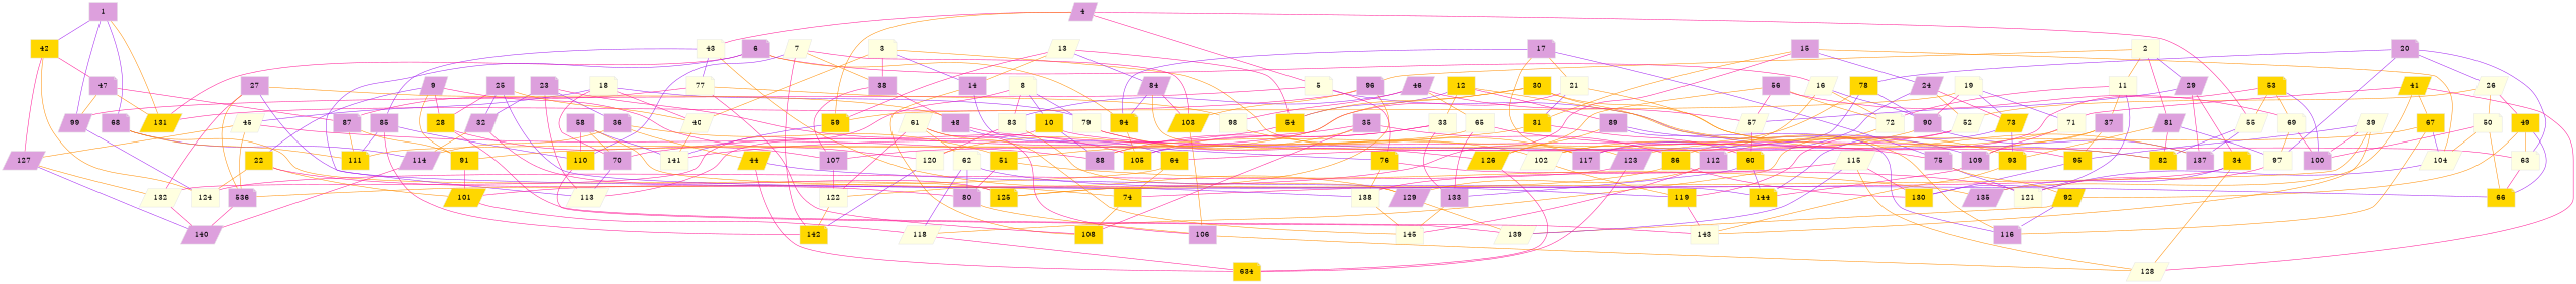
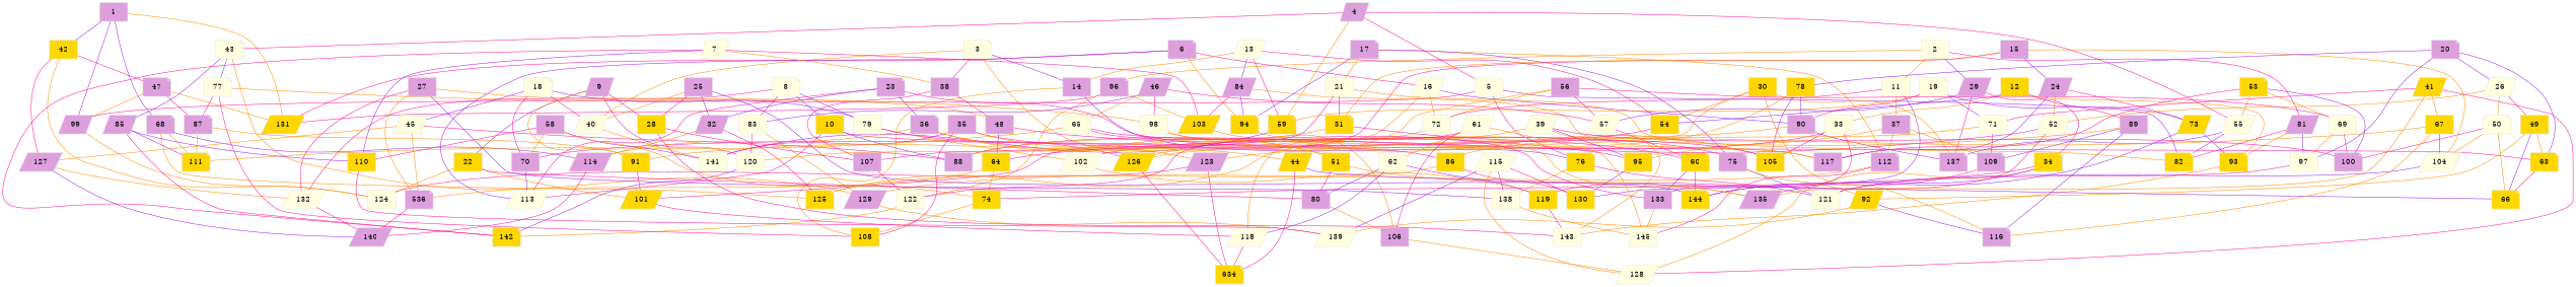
  graph {
    fontname="DejaVu Serif"
    node [color=gray90 fillcolor=plum fontname="DejaVu Serif" shape=box style=filled]
    edge [color=darkorange fontname="DejaVu Serif"]
    42 [fillcolor=gold]
    1
    68 [shape=note]
    99 [shape=parallelogram]
    131 [fillcolor=gold shape=parallelogram]
    124 [fillcolor=lightyellow]
    47 [shape=note]
    127 [shape=parallelogram]
    114 [shape=parallelogram]
    125 [fillcolor=gold shape=note]
    111 [fillcolor=gold shape=note]
    2 [fillcolor=lightyellow]
    11 [fillcolor=lightyellow]
    29 [shape=parallelogram]
    81 [shape=parallelogram]
    96 [shape=note]
    37
    72 [fillcolor=lightyellow shape=note]
    130 [fillcolor=gold]
    34 [fillcolor=gold shape=note]
    57 [fillcolor=lightyellow shape=parallelogram]
    137 [shape=note]
    82 [fillcolor=gold shape=note]
    93 [fillcolor=gold shape=note]
    97 [fillcolor=lightyellow]
    103 [fillcolor=gold shape=parallelogram]
    122 [fillcolor=lightyellow]
    3 [fillcolor=lightyellow shape=note]
    14
    38
    40 [fillcolor=lightyellow shape=parallelogram]
    123 [shape=parallelogram]
    76 [fillcolor=gold shape=note]
    108 [fillcolor=gold]
    107
    48
    141 [fillcolor=lightyellow]
    n38 [fillcolor=gold label=634 shape=note]
    4 [shape=parallelogram]
    5 [fillcolor=lightyellow shape=note]
    43 [fillcolor=lightyellow shape=note]
    55 [fillcolor=lightyellow shape=parallelogram]
    59 [fillcolor=gold shape=note]
    77 [fillcolor=lightyellow shape=note]
-   85
+   85 [shape=parallelogram]
    129 [shape=parallelogram]
    138 [fillcolor=lightyellow]
    121 [fillcolor=lightyellow shape=note]
    6 [shape=note]
    16 [fillcolor=lightyellow shape=parallelogram]
    94 [fillcolor=gold shape=note]
    113 [fillcolor=lightyellow shape=parallelogram]
    90 [shape=note]
    102 [fillcolor=lightyellow shape=parallelogram]
    105 [fillcolor=gold]
    7 [fillcolor=lightyellow shape=parallelogram]
    110 [fillcolor=gold]
    142 [fillcolor=gold shape=note]
    106
    139 [fillcolor=lightyellow shape=parallelogram]
    8 [fillcolor=lightyellow shape=note]
    10 [fillcolor=gold]
    79 [fillcolor=lightyellow]
    83 [fillcolor=lightyellow]
    132 [fillcolor=lightyellow shape=parallelogram]
-   63 [fillcolor=lightyellow shape=note]
+   63 [fillcolor=gold shape=note]
    88
    126 [fillcolor=gold shape=parallelogram]
    120 [fillcolor=lightyellow]
    140 [shape=parallelogram]
    9 [shape=parallelogram]
    22 [fillcolor=gold]
    28 [fillcolor=gold]
    91 [fillcolor=gold]
    101 [fillcolor=gold shape=parallelogram]
    80 [shape=note]
    143 [fillcolor=lightyellow]
    66 [fillcolor=gold shape=note]
    112 [shape=note]
    95 [fillcolor=gold]
    109 [shape=note]
    118 [fillcolor=lightyellow shape=parallelogram]
    12 [fillcolor=gold]
    33 [fillcolor=lightyellow]
    54 [fillcolor=gold]
    89
    133
    70
    116 [shape=note]
    13 [fillcolor=lightyellow shape=parallelogram]
    84 [shape=parallelogram]
    117
    24 [shape=parallelogram]
    15
    31 [fillcolor=gold shape=note]
    104 [fillcolor=lightyellow shape=parallelogram]
    73 [fillcolor=gold shape=parallelogram]
    52 [fillcolor=lightyellow shape=parallelogram]
    60 [fillcolor=gold shape=note]
    119 [fillcolor=gold]
    17 [shape=note]
    21 [fillcolor=lightyellow]
    75 [shape=note]
    92 [fillcolor=gold shape=parallelogram]
    145 [fillcolor=lightyellow shape=note]
    18 [fillcolor=lightyellow shape=note]
    45 [fillcolor=lightyellow shape=parallelogram]
    n108 [label=536 shape=note]
    19 [fillcolor=lightyellow shape=note]
    71 [fillcolor=lightyellow]
    86 [fillcolor=gold]
    144 [fillcolor=gold shape=note]
    20 [shape=note]
    26 [fillcolor=lightyellow shape=parallelogram]
    78 [fillcolor=gold]
    49 [fillcolor=gold]
    50 [fillcolor=lightyellow shape=note]
    23 [shape=note]
    32 [shape=parallelogram]
    36 [shape=note]
    51 [fillcolor=gold]
    44 [fillcolor=gold shape=parallelogram]
    64 [fillcolor=gold]
    25
    100 [shape=note]
    27
    74 [fillcolor=gold]
    128 [fillcolor=lightyellow shape=parallelogram]
    135 [shape=parallelogram]
    30 [fillcolor=gold]
    35
    39 [fillcolor=lightyellow shape=parallelogram]
    41 [fillcolor=gold shape=parallelogram]
    67 [fillcolor=gold]
    87 [shape=note]
    98 [fillcolor=lightyellow]
    46 [shape=parallelogram]
    65 [fillcolor=lightyellow]
    53 [fillcolor=gold shape=note]
    69 [fillcolor=lightyellow shape=note]
    56
    58
    61 [fillcolor=lightyellow shape=parallelogram]
    62 [fillcolor=lightyellow shape=note]
    115 [fillcolor=lightyellow shape=parallelogram]
    42 -- 124
    42 -- 47 [color=deeppink]
    42 -- 127 [color=deeppink]
    1 -- 42 [color=purple]
    1 -- 68 [color=purple]
    1 -- 99 [color=purple]
    1 -- 131
    68 -- 114 [color=purple]
    68 -- 125
    68 -- 111
-   99 -- 124 [color=purple]
+   99 -- 124
    47 -- 99
    47 -- 131
    47 -- 87 [color=deeppink]
    127 -- 132
    127 -- 140 [color=purple]
    114 -- 140 [color=deeppink]
    2 -- 11
    2 -- 29 [color=purple]
    2 -- 81 [color=deeppink]
    2 -- 96
    11 -- 37
    11 -- 72 [color=deeppink]
    11 -- 130 [color=purple]
    29 -- 34 [color=deeppink]
    29 -- 57 [color=purple]
    29 -- 137 [color=deeppink]
    81 -- 82 [color=deeppink]
    81 -- 93
    81 -- 97 [color=purple]
    96 -- 131 [color=deeppink]
    96 -- 103
    96 -- 122
    37 -- 112
    37 -- 95
    37 -- 109
    72 -- 118
    34 -- 74 [color=deeppink]
    34 -- 128
    34 -- 135 [color=purple]
    57 -- 60 [color=deeppink]
    93 -- 143
    97 -- 121 [color=deeppink]
    103 -- 106
    122 -- 142
    3 -- 14 [color=purple]
    3 -- 38 [color=deeppink]
    3 -- 40
    3 -- 123
    14 -- 76 [color=purple]
    14 -- 108
    38 -- 107 [color=deeppink]
    38 -- 48 [color=deeppink]
    40 -- 141
    123 -- 124 [color=deeppink]
    123 -- n38 [color=deeppink]
    76 -- 138
    76 -- 121 [color=deeppink]
    107 -- 122 [color=deeppink]
    48 -- 95 [color=deeppink]
    48 -- 64 [color=purple]
    4 -- 5 [color=deeppink]
    4 -- 43 [color=deeppink]
    4 -- 55 [color=deeppink]
    4 -- 59
    5 -- 99 [color=deeppink]
    5 -- 82 [color=purple]
    5 -- 76 [color=deeppink]
    43 -- 77 [color=purple]
    43 -- 85 [color=purple]
    43 -- 129
    55 -- 137 [color=purple]
    55 -- 82 [color=purple]
    59 -- 141 [color=purple]
    77 -- 108 [color=deeppink]
    77 -- 87 [color=deeppink]
    77 -- 98
    85 -- 111 [color=purple]
    85 -- 110 [color=purple]
    85 -- 142 [color=deeppink]
    129 -- 139
    138 -- 145
    6 -- 131 [color=deeppink]
    6 -- 16 [color=deeppink]
    6 -- 94
    6 -- 113 [color=purple]
    16 -- 72
    16 -- 90 [color=purple]
    16 -- 102
    94 -- 105
    90 -- 137 [color=purple]
    90 -- 102
    102 -- 119
    7 -- 103 [color=deeppink]
    7 -- 38
    7 -- 110 [color=purple]
    7 -- 142 [color=deeppink]
    110 -- 139 [color=deeppink]
    106 -- 128
    8 -- 10 [color=purple]
    8 -- 79 [color=purple]
    8 -- 83 [color=deeppink]
    8 -- 132 [color=deeppink]
    10 -- 113 [color=deeppink]
    10 -- 63 [color=deeppink]
    10 -- 88 [color=purple]
    79 -- 102
    79 -- 126 [color=deeppink]
    83 -- 129
    83 -- 120 [color=deeppink]
    132 -- 140 [color=deeppink]
    63 -- 66 [color=deeppink]
    126 -- n38 [color=deeppink]
    120 -- 142 [color=purple]
    9 -- 120 [color=deeppink]
    9 -- 22 [color=purple]
    9 -- 28 [color=deeppink]
    9 -- 91
    22 -- 124
    22 -- 101
    22 -- 80 [color=deeppink]
    28 -- 107 [color=deeppink]
    28 -- 143 [color=deeppink]
    91 -- 101 [color=deeppink]
    101 -- 118 [color=deeppink]
    80 -- 106
    112 -- 129
    112 -- 145 [color=deeppink]
    95 -- 130 [color=purple]
    109 -- 144 [color=deeppink]
    118 -- n38 [color=deeppink]
    12 -- 93
    12 -- 33
    12 -- 54 [color=purple]
    12 -- 89 [color=deeppink]
    33 -- 105 [color=deeppink]
    33 -- 88 [color=deeppink]
    33 -- 133 [color=deeppink]
    54 -- 70 [color=deeppink]
    89 -- 126
    89 -- 109 [color=purple]
    89 -- 116 [color=purple]
    133 -- 145
    70 -- 113 [color=purple]
    13 -- 14
    13 -- 59 [color=deeppink]
    13 -- 54 [color=deeppink]
    13 -- 84 [color=purple]
    84 -- 103 [color=deeppink]
    84 -- 94 [color=purple]
    84 -- 117
    24 -- 117 [color=purple]
    24 -- 73 [color=deeppink]
    24 -- 52
    15 -- 101 [color=deeppink]
    15 -- 24 [color=purple]
    15 -- 31
    15 -- 104
    31 -- 91
    31 -- 60 [color=deeppink]
    104 -- 121 [color=purple]
    73 -- 93 [color=purple]
    73 -- 144 [color=purple]
    52 -- 119 [color=deeppink]
    52 -- 64 [color=deeppink]
    60 -- 133 [color=purple]
    60 -- 144 [color=purple]
    119 -- 143 [color=deeppink]
    17 -- 94 [color=purple]
    17 -- 112
    17 -- 21
    17 -- 75 [color=purple]
    21 -- 82
    21 -- 107 [color=deeppink]
    21 -- 31 [color=purple]
    75 -- 121 [color=purple]
    75 -- 92
    92 -- 139
    92 -- 116 [color=purple]
    18 -- 40 [color=deeppink]
    18 -- 79 [color=purple]
    18 -- 70 [color=deeppink]
    18 -- 45 [color=purple]
    45 -- 127
    45 -- 88 [color=deeppink]
    45 -- n108
    n108 -- 140 [color=deeppink]
    19 -- 59
    19 -- 90 [color=deeppink]
    19 -- 73 [color=purple]
    19 -- 71 [color=purple]
    71 -- 109 [color=deeppink]
    71 -- 86
    86 -- 125
    86 -- 130 [color=deeppink]
    20 -- 97 [color=purple]
    20 -- 63 [color=purple]
    20 -- 26 [color=purple]
    20 -- 78 [color=purple]
    26 -- 52
    26 -- 49 [color=deeppink]
    26 -- 50
    78 -- 90 [color=purple]
    78 -- 105 [color=purple]
    78 -- 88
    49 -- 63
    49 -- 66 [color=purple]
    49 -- 92
    50 -- 66
    50 -- 104
    50 -- 100 [color=deeppink]
    23 -- 113 [color=deeppink]
    23 -- 105 [color=deeppink]
    23 -- 32 [color=purple]
    23 -- 36 [color=purple]
    32 -- 114
    32 -- 125 [color=deeppink]
    36 -- 114
    36 -- 51
    36 -- 44
    51 -- 80 [color=deeppink]
    51 -- 135
    44 -- n38 [color=deeppink]
    44 -- 66 [color=purple]
    64 -- n108
    64 -- 74
    25 -- 40
    25 -- 28 [color=deeppink]
    25 -- 144 [color=purple]
    25 -- 32 [color=purple]
    27 -- 48
    27 -- 138 [color=purple]
    27 -- 132 [color=deeppink]
    27 -- n108
    74 -- 108
    30 -- 137
    30 -- 120
    30 -- 54
    30 -- 116
    35 -- 108 [color=deeppink]
    35 -- 141 [color=deeppink]
    35 -- 86 [color=deeppink]
    35 -- 51
    39 -- 125
    39 -- 143
    39 -- 95 [color=purple]
    39 -- 100 [color=deeppink]
    41 -- 71 [color=deeppink]
    41 -- 128 [color=deeppink]
    41 -- 135
    41 -- 67
    67 -- 123
    67 -- 116
    67 -- 104 [color=purple]
    87 -- 111
    87 -- 91
    98 -- 117
+   98 -- 135
    46 -- 57 [color=deeppink]
    46 -- 83 [color=purple]
    46 -- 98 [color=deeppink]
    46 -- 65
    65 -- 111
    65 -- 133 [color=deeppink]
    65 -- 75 [color=deeppink]
    53 -- 55
    53 -- 117 [color=deeppink]
    53 -- 100 [color=purple]
    53 -- 69
    69 -- 97
    69 -- 100 [color=deeppink]
    56 -- 72
    56 -- 57 [color=deeppink]
    56 -- 126
    56 -- 69 [color=deeppink]
    58 -- 141 [color=purple]
    58 -- 110 [color=deeppink]
    58 -- 70
    58 -- 74
    61 -- 122 [color=deeppink]
    61 -- 106 [color=deeppink]
    61 -- 145
    61 -- 62
    62 -- 80 [color=purple]
    62 -- 118 [color=purple]
    62 -- 119 [color=purple]
    115 -- 130 [color=deeppink]
    115 -- 138 [color=deeppink]
    115 -- 139 [color=purple]
    115 -- 128
  }
